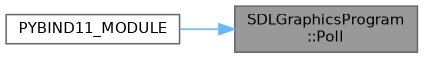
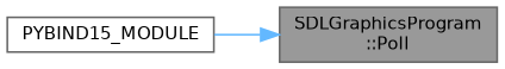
  digraph {
    rankdir=RL
    node [fontname=Helvetica fontsize=10 shape=box style=filled]
    n1 [color=gray40 fillcolor=grey60 fontcolor=black height=0.2 label="SDLGraphicsProgram\l::Poll" width=0.4]
-   n2 [color=grey40 fillcolor=white height=0.2 label=PYBIND11_MODULE width=0.4]
+   n2 [color=grey40 fillcolor=white height=0.2 label=PYBIND15_MODULE width=0.4]
    n1 -> n2 [color=steelblue1 dir=back fontname=Helvetica fontsize=10 labelfontname=Helvetica labelfontsize=10 style=solid]
  }
